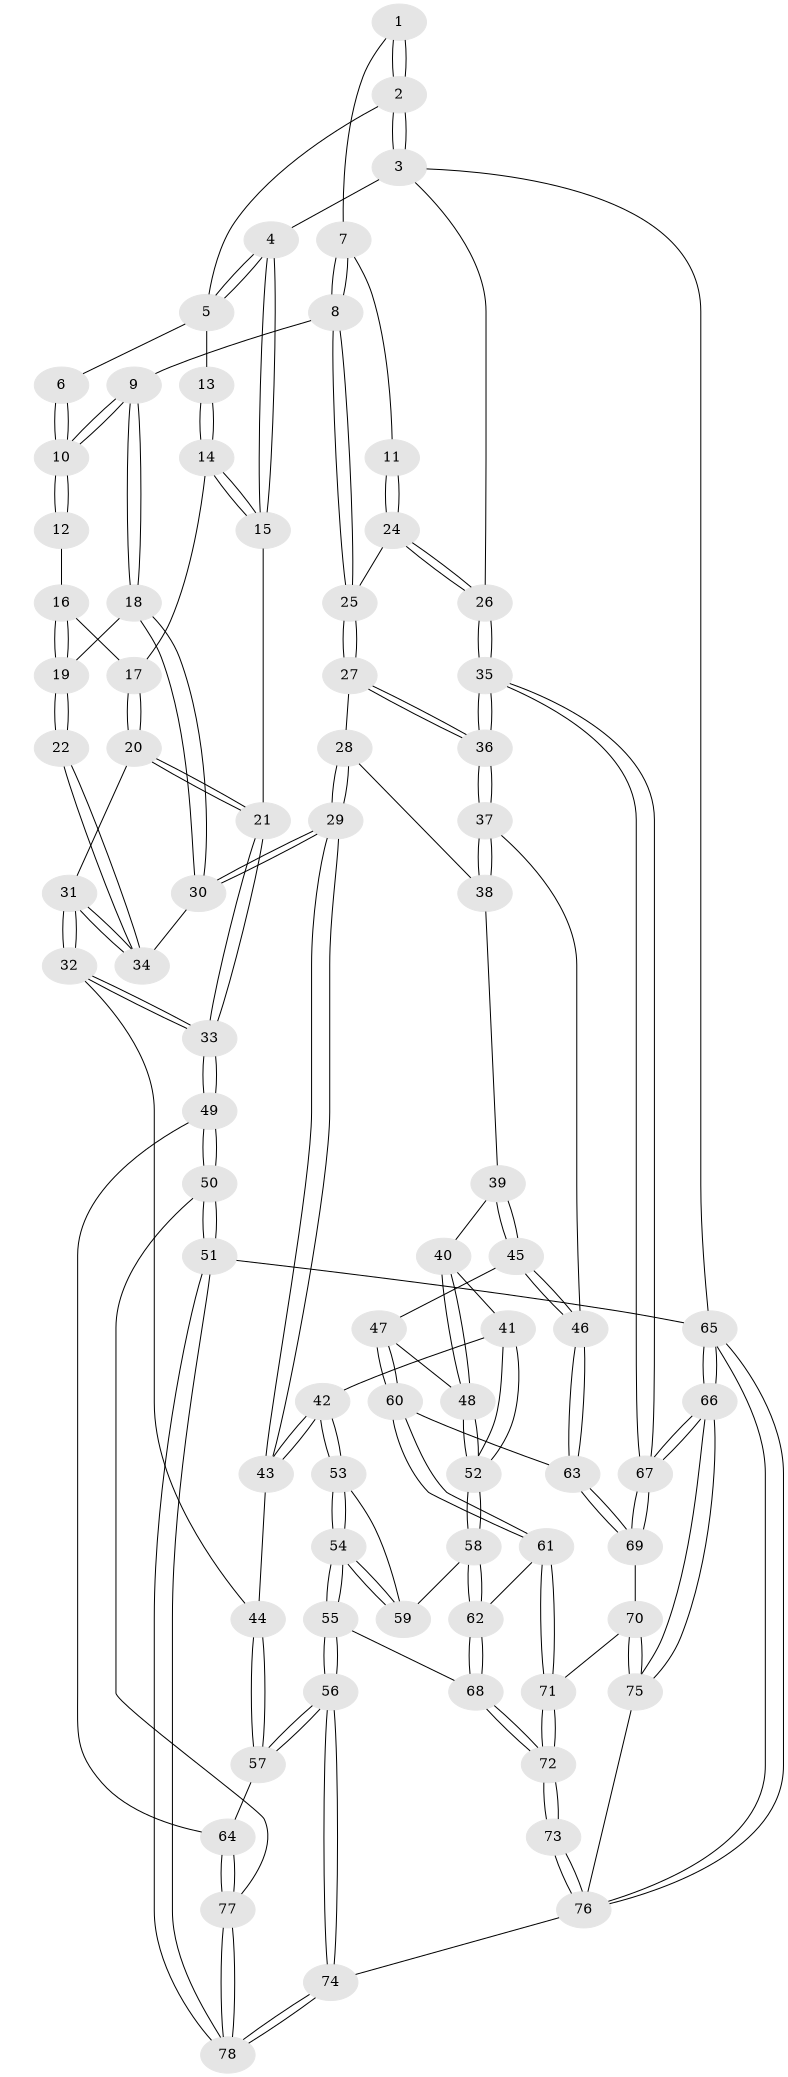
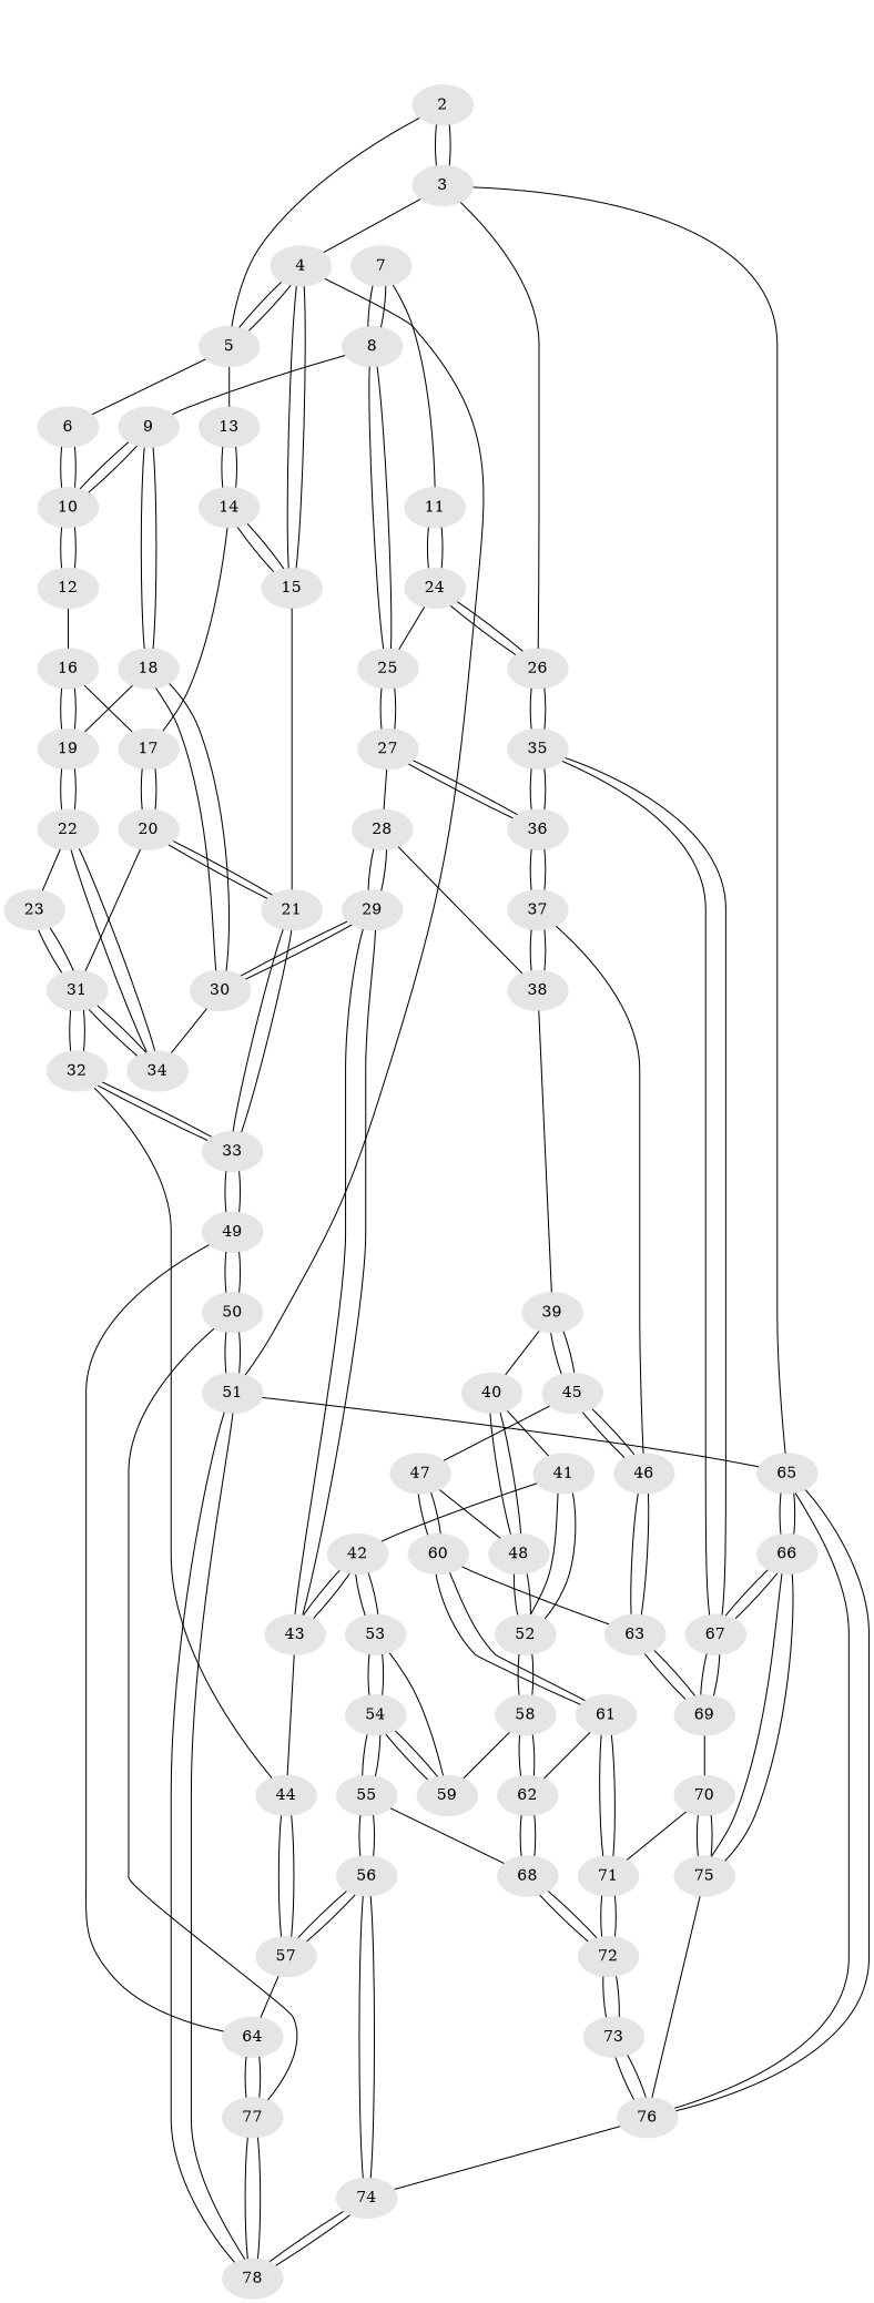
  graph {
    node [color=gray90 style=filled]
-   1
    2
    7
    3
    5
    11
    8
    4
    26
    65
    24
    15
    51
    35
    66
    76
    6
    13
    21
    78
    10
    14
    12
    9
    25
    18
    27
    19
    30
    16
    17
    20
    33
    22
    31
    34
+   23
    49
    32
    28
    36
    67
    29
    38
    37
    43
    39
    44
    57
    50
    64
    69
    46
    63
    40
    45
    41
    48
    47
    42
    52
    53
    58
    54
    59
    60
    61
    77
    62
    55
    56
    68
    74
    72
    71
    70
    75
    73
-   1 -- 2
-   1 -- 2
-   1 -- 7
    2 -- 3
    2 -- 3
    2 -- 5
    7 -- 11
    7 -- 8
    7 -- 8
    3 -- 4
    3 -- 26
    3 -- 65
    5 -- 6
    5 -- 13
    11 -- 24
    11 -- 24
    8 -- 9
    8 -- 25
    8 -- 25
    4 -- 5
    4 -- 5
    4 -- 15
    4 -- 15
+   4 -- 51
    26 -- 35
    26 -- 35
    65 -- 66
    65 -- 66
    65 -- 76
    65 -- 76
    24 -- 26
    24 -- 26
    24 -- 25
    15 -- 21
    51 -- 65
    51 -- 78
    51 -- 78
    35 -- 36
    35 -- 36
    35 -- 67
    35 -- 67
    66 -- 67
    66 -- 67
    66 -- 75
    66 -- 75
    76 -- 74
    6 -- 10
    6 -- 10
    13 -- 14
    13 -- 14
    21 -- 33
    21 -- 33
    10 -- 12
    10 -- 12
    14 -- 15
    14 -- 15
    14 -- 17
    12 -- 16
    9 -- 10
    9 -- 10
    9 -- 18
    9 -- 18
    25 -- 27
    25 -- 27
    18 -- 19
    18 -- 30
    18 -- 30
    27 -- 28
    27 -- 36
    27 -- 36
    19 -- 22
    19 -- 22
    30 -- 34
    16 -- 19
    16 -- 19
    16 -- 17
    17 -- 20
    17 -- 20
    20 -- 21
    20 -- 21
    20 -- 31
    33 -- 49
    33 -- 49
    22 -- 34
    22 -- 34
+   22 -- 23
    31 -- 34
    31 -- 34
    31 -- 32
    31 -- 32
+   23 -- 31
+   23 -- 31
    49 -- 50
    49 -- 50
    49 -- 64
    32 -- 33
    32 -- 33
    32 -- 44
    28 -- 29
    28 -- 29
    28 -- 38
    36 -- 37
    36 -- 37
    67 -- 69
    67 -- 69
    29 -- 30
    29 -- 30
    29 -- 43
    29 -- 43
    38 -- 39
    37 -- 38
    37 -- 38
    37 -- 46
    43 -- 44
    39 -- 40
    39 -- 45
    39 -- 45
    44 -- 57
    44 -- 57
    57 -- 64
    50 -- 51
    50 -- 51
    50 -- 77
    64 -- 77
    64 -- 77
    69 -- 70
    46 -- 63
    46 -- 63
    63 -- 69
    63 -- 69
    40 -- 41
    40 -- 48
    40 -- 48
    45 -- 46
    45 -- 46
    45 -- 47
    41 -- 42
    41 -- 52
    41 -- 52
    48 -- 52
    48 -- 52
    47 -- 48
    47 -- 60
    47 -- 60
    42 -- 43
    42 -- 43
    42 -- 53
    42 -- 53
    52 -- 58
    52 -- 58
    53 -- 54
    53 -- 54
    53 -- 59
    58 -- 59
    58 -- 62
    58 -- 62
    54 -- 59
    54 -- 59
    54 -- 55
    54 -- 55
    60 -- 63
    60 -- 61
    60 -- 61
    61 -- 62
    61 -- 71
    61 -- 71
    77 -- 78
    77 -- 78
    62 -- 68
    62 -- 68
    55 -- 56
    55 -- 56
    55 -- 68
    56 -- 57
    56 -- 57
    56 -- 74
    56 -- 74
    68 -- 72
    68 -- 72
    74 -- 78
    74 -- 78
    72 -- 73
    72 -- 73
    71 -- 72
    71 -- 72
    70 -- 71
    70 -- 75
    70 -- 75
    75 -- 76
    73 -- 76
    73 -- 76
  }
